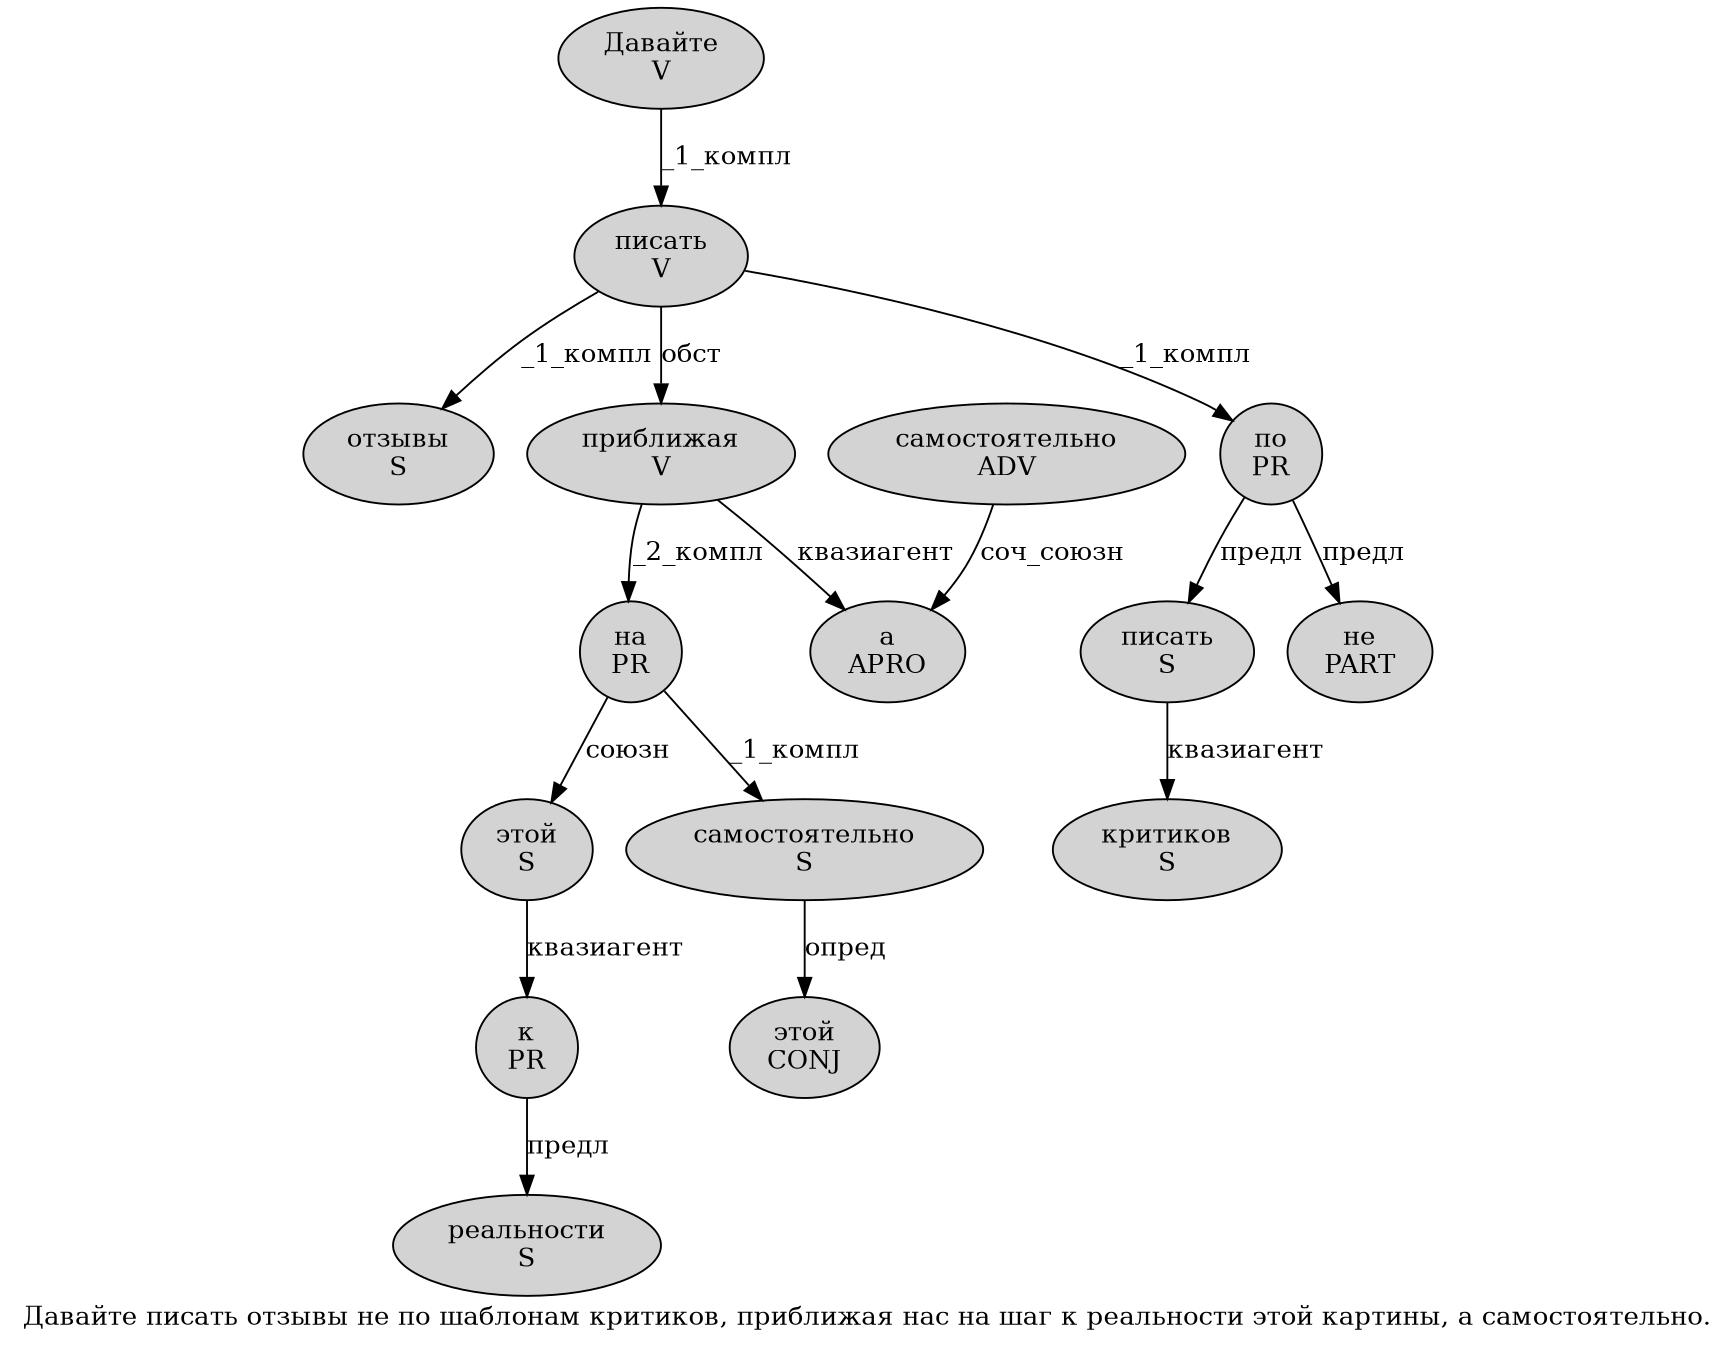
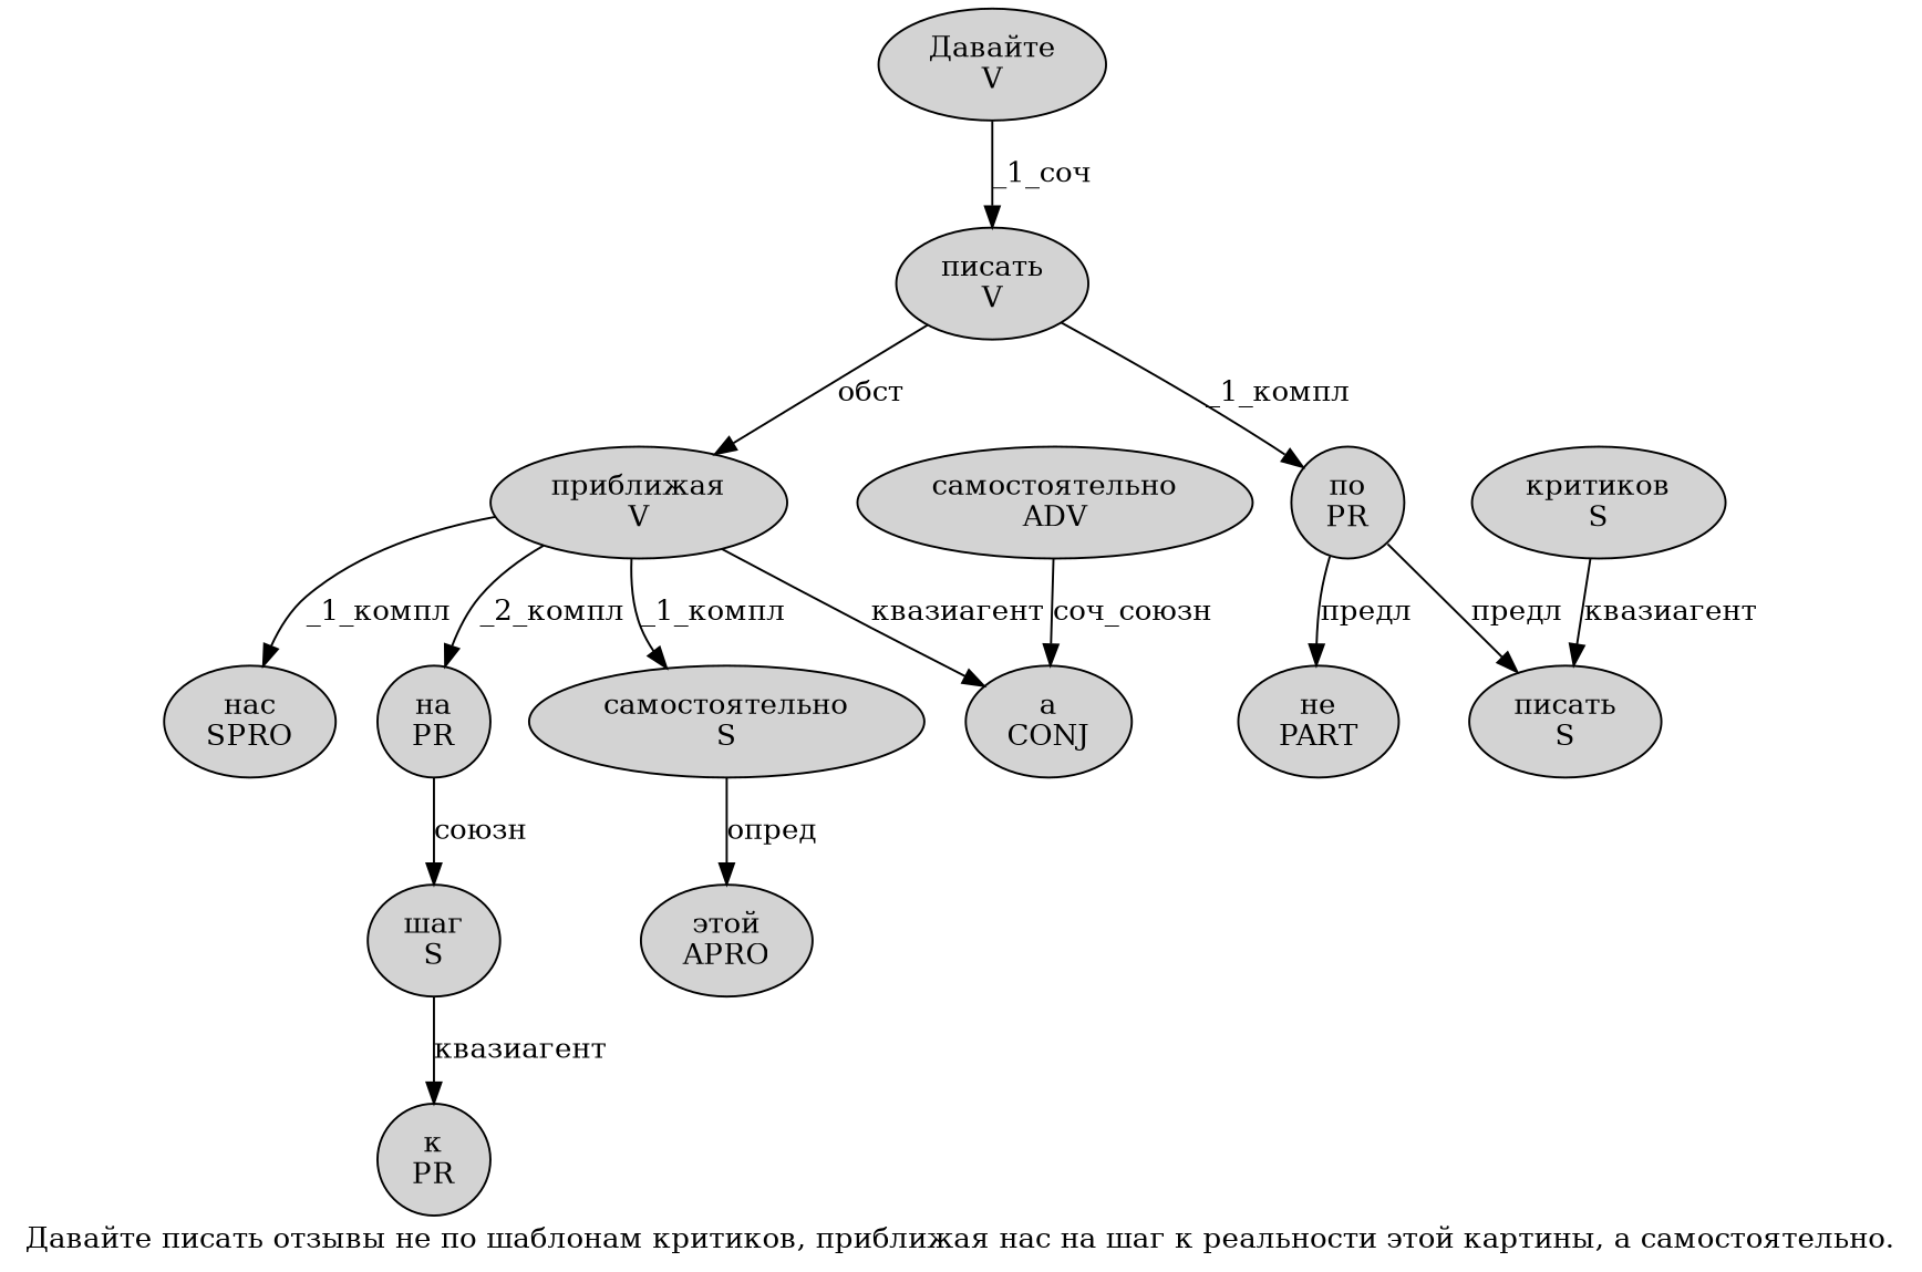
  digraph {
    label="Давайте писать отзывы не по шаблонам критиков, приближая нас на шаг к реальности этой картины, а самостоятельно."
    node [fillcolor=lightgray penwidth=1 shape=ellipse style=filled]
    n1 [label="Давайте\nV"]
    n2 [label="писать\nV"]
-   n3 [label="отзывы\nS"]
    n4 [label="приближая\nV"]
    n5 [label="по\nPR"]
+   n6 [label="нас\nSPRO"]
    n7 [label="на\nPR"]
    n8 [label="самостоятельно\nS"]
-   n9 [label="а\nAPRO"]
+   n9 [label="а\nCONJ"]
    n10 [label="не\nPART"]
    n11 [label="писать\nS"]
    n12 [label="критиков\nS"]
-   n13 [label="этой\nS"]
-   n14 [label="этой\nCONJ"]
+   n13 [label="шаг\nS"]
+   n14 [label="этой\nAPRO"]
    n15 [label="к\nPR"]
-   n16 [label="реальности\nS"]
    n17 [label="самостоятельно\nADV"]
-   n1 -> n2 [label="_1_компл"]
-   n2 -> n3 [label="_1_компл"]
+   n1 -> n2 [label="_1_соч"]
    n2 -> n4 [label="обст"]
    n2 -> n5 [label="_1_компл"]
+   n4 -> n6 [label="_1_компл"]
    n4 -> n7 [label="_2_компл"]
-   n7 -> n8 [label="_1_компл"]
+   n4 -> n8 [label="_1_компл"]
    n4 -> n9 [label="квазиагент"]
    n5 -> n10 [label="предл"]
    n5 -> n11 [label="предл"]
    n7 -> n13 [label="союзн"]
    n8 -> n14 [label="опред"]
-   n11 -> n12 [label="квазиагент"]
+   n12 -> n11 [label="квазиагент"]
    n13 -> n15 [label="квазиагент"]
-   n15 -> n16 [label="предл"]
    n17 -> n9 [label="соч_союзн"]
  }
